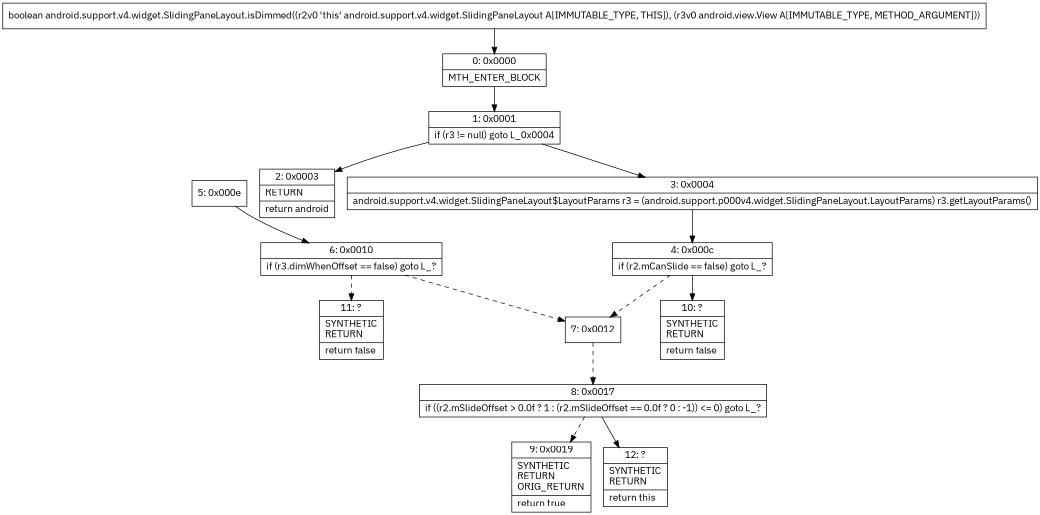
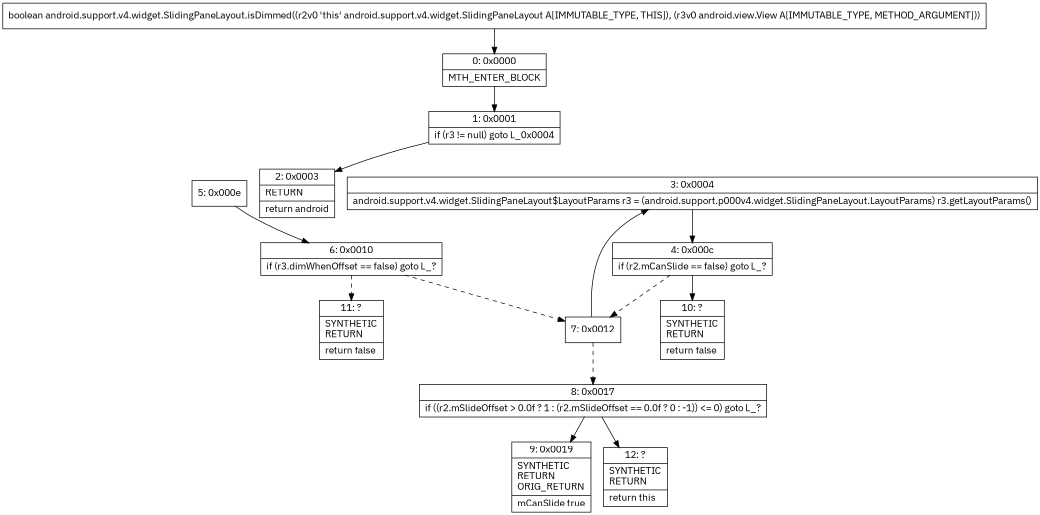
  digraph {
    fontname="IBM Plex Sans"
    node [fontname="IBM Plex Sans" shape=record]
    edge [fontname="IBM Plex Sans"]
    n1 [label="{0\:\ 0x0000|MTH_ENTER_BLOCK\l}"]
    n2 [label="{1\:\ 0x0001|if (r3 != null) goto L_0x0004\l}"]
    n3 [label="{2\:\ 0x0003|RETURN\l|return android\l}"]
    n4 [label="{3\:\ 0x0004|android.support.v4.widget.SlidingPaneLayout$LayoutParams r3 = (android.support.p000v4.widget.SlidingPaneLayout.LayoutParams) r3.getLayoutParams()\l}"]
    n5 [label="{4\:\ 0x000c|if (r2.mCanSlide == false) goto L_?\l}"]
    n6 [label="{10\:\ ?|SYNTHETIC\lRETURN\l|return false\l}"]
    n7 [label="{7\:\ 0x0012}"]
    n8 [label="{5\:\ 0x000e}"]
    n9 [label="{6\:\ 0x0010|if (r3.dimWhenOffset == false) goto L_?\l}"]
    n10 [label="{11\:\ ?|SYNTHETIC\lRETURN\l|return false\l}"]
    n11 [label="{8\:\ 0x0017|if ((r2.mSlideOffset \> 0.0f ? 1 : (r2.mSlideOffset == 0.0f ? 0 : \-1)) \<= 0) goto L_?\l}"]
-   n12 [label="{9\:\ 0x0019|SYNTHETIC\lRETURN\lORIG_RETURN\l|return true\l}"]
+   n12 [label="{9\:\ 0x0019|SYNTHETIC\lRETURN\lORIG_RETURN\l|mCanSlide true\l}"]
    n13 [label="{12\:\ ?|SYNTHETIC\lRETURN\l|return this\l}"]
    n14 [label="{boolean android.support.v4.widget.SlidingPaneLayout.isDimmed((r2v0 'this' android.support.v4.widget.SlidingPaneLayout A[IMMUTABLE_TYPE, THIS]), (r3v0 android.view.View A[IMMUTABLE_TYPE, METHOD_ARGUMENT])) }"]
    n1 -> n2
    n2 -> n3 [style=solid]
-   n2 -> n4
+   n7 -> n4
    n4 -> n5
    n5 -> n6
    n5 -> n7 [style=dashed]
    n7 -> n11 [style=dashed]
    n8 -> n9
    n9 -> n7 [style=dashed]
    n9 -> n10 [style=dashed]
-   n11 -> n12 [style=dashed]
+   n11 -> n12 [style=solid]
    n11 -> n13
    n14 -> n1
  }
